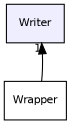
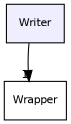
  digraph {
    compound=true
    node [fontname=Helvetica fontsize=10 shape=box]
    n1 [fillcolor="#eeeeff" label=Writer pencolor=black style=filled]
    n2 [label=Wrapper]
-   n2 -> n1 [headlabel=1 labeldistance=1.5 labelfontname=Helvetica labelfontsize=10]
+   n1 -> n2 [headlabel=1 labeldistance=1.5 labelfontname=Helvetica labelfontsize=10]
  }
